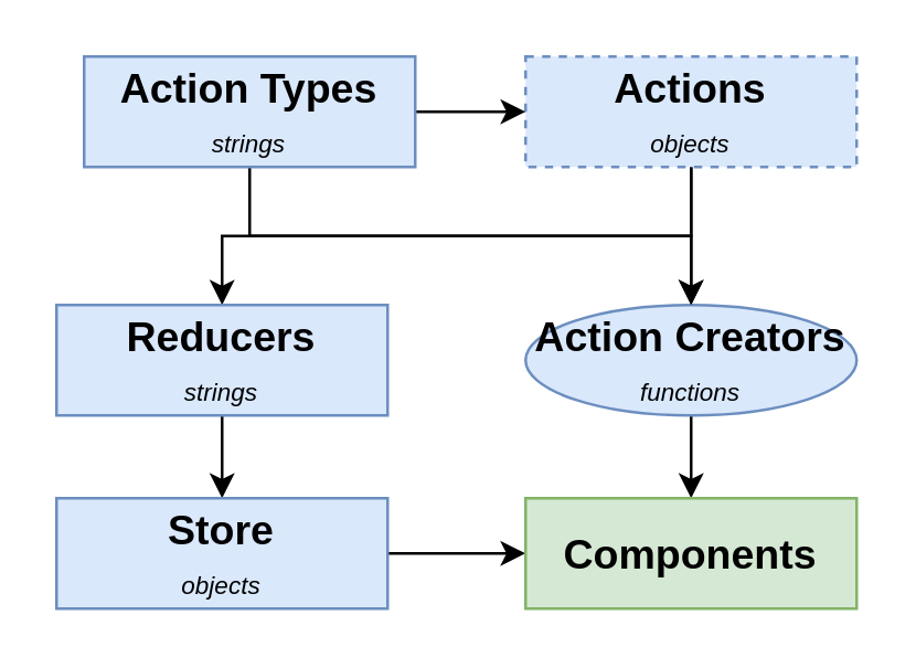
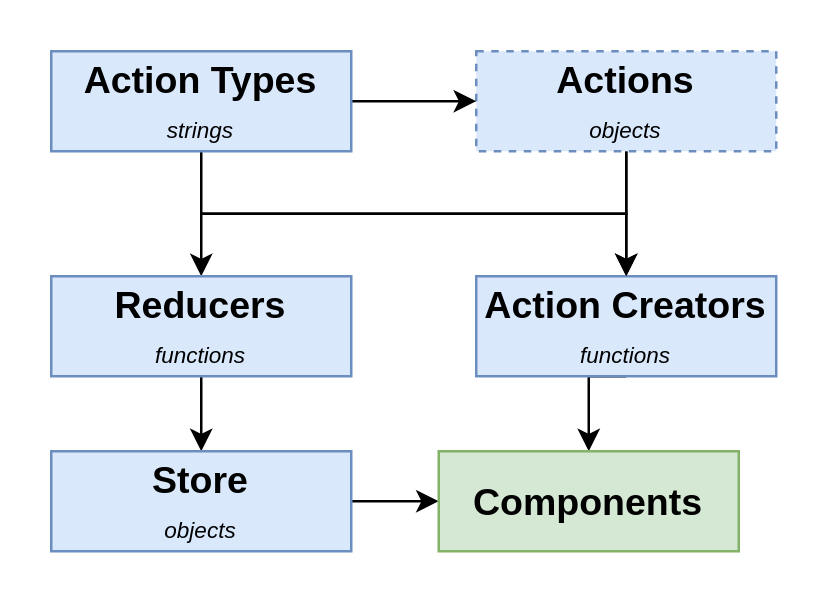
  <mxCell id="0" />
  <mxCell id="1" parent="0" />
  <mxCell id="2" style="edgeStyle=orthogonalEdgeStyle;rounded=0;orthogonalLoop=1;jettySize=auto;html=1;exitX=0.5;exitY=1;exitDx=0;exitDy=0;entryX=0.5;entryY=0;entryDx=0;entryDy=0;fontSize=15;" edge="1" parent="1" source="4" target="6"><mxGeometry relative="1" as="geometry" /></mxCell>
  <mxCell id="3" style="edgeStyle=orthogonalEdgeStyle;rounded=0;orthogonalLoop=1;jettySize=auto;html=1;exitX=0.5;exitY=1;exitDx=0;exitDy=0;fontSize=13;" edge="1" parent="1" source="4" target="11"><mxGeometry relative="1" as="geometry" /></mxCell>
  <mxCell id="4" value="Actions&lt;br&gt;&lt;span style=&quot;font-weight: normal&quot;&gt;&lt;i&gt;&lt;font style=&quot;font-size: 9px&quot;&gt;objects&lt;/font&gt;&lt;/i&gt;&lt;/span&gt;" style="rounded=0;whiteSpace=wrap;html=1;fillColor=#dae8fc;strokeColor=#6c8ebf;fontStyle=1;fontSize=15;dashed=1;" vertex="1" parent="1"><mxGeometry x="190" y="20" width="120" height="40" as="geometry" /></mxCell>
  <mxCell id="5" style="edgeStyle=orthogonalEdgeStyle;rounded=0;orthogonalLoop=1;jettySize=auto;html=1;exitX=0.5;exitY=1;exitDx=0;exitDy=0;entryX=0.5;entryY=0;entryDx=0;entryDy=0;fontSize=15;" edge="1" parent="1" source="6" target="14"><mxGeometry relative="1" as="geometry" /></mxCell>
- <mxCell id="6" value="Action Creators&lt;br&gt;&lt;span style=&quot;font-weight: normal&quot;&gt;&lt;i&gt;&lt;font style=&quot;font-size: 9px&quot;&gt;functions&lt;/font&gt;&lt;/i&gt;&lt;/span&gt;" style="ellipse;whiteSpace=wrap;html=1;fillColor=#dae8fc;strokeColor=#6c8ebf;fontStyle=1;fontSize=15;" vertex="1" parent="1"><mxGeometry x="190" y="110" width="120" height="40" as="geometry" /></mxCell>
+ <mxCell id="6" value="Action Creators&lt;br&gt;&lt;span style=&quot;font-weight: normal&quot;&gt;&lt;i&gt;&lt;font style=&quot;font-size: 9px&quot;&gt;functions&lt;/font&gt;&lt;/i&gt;&lt;/span&gt;" style="rounded=0;whiteSpace=wrap;html=1;fillColor=#dae8fc;strokeColor=#6c8ebf;fontStyle=1;fontSize=15;" vertex="1" parent="1"><mxGeometry x="190" y="110" width="120" height="40" as="geometry" /></mxCell>
  <mxCell id="7" style="edgeStyle=orthogonalEdgeStyle;rounded=0;orthogonalLoop=1;jettySize=auto;html=1;exitX=0.5;exitY=1;exitDx=0;exitDy=0;fontSize=13;" edge="1" parent="1" source="9" target="6"><mxGeometry relative="1" as="geometry" /></mxCell>
  <mxCell id="8" style="edgeStyle=orthogonalEdgeStyle;rounded=0;orthogonalLoop=1;jettySize=auto;html=1;exitX=1;exitY=0.5;exitDx=0;exitDy=0;fontSize=13;" edge="1" parent="1" source="9" target="4"><mxGeometry relative="1" as="geometry" /></mxCell>
- <mxCell id="9" value="Action Types&lt;br&gt;&lt;font style=&quot;font-size: 9px ; font-weight: normal&quot;&gt;&lt;i&gt;strings&lt;/i&gt;&lt;/font&gt;" style="rounded=0;whiteSpace=wrap;html=1;fillColor=#dae8fc;strokeColor=#6c8ebf;fontStyle=1;fontSize=15;" vertex="1" parent="1"><mxGeometry x="30" y="20" width="120" height="40" as="geometry" /></mxCell>
+ <mxCell id="9" value="Action Types&lt;br&gt;&lt;font style=&quot;font-size: 9px ; font-weight: normal&quot;&gt;&lt;i&gt;strings&lt;/i&gt;&lt;/font&gt;" style="rounded=0;whiteSpace=wrap;html=1;fillColor=#dae8fc;strokeColor=#6c8ebf;fontStyle=1;fontSize=15;" vertex="1" parent="1"><mxGeometry x="20" y="20" width="120" height="40" as="geometry" /></mxCell>
  <mxCell id="10" style="edgeStyle=orthogonalEdgeStyle;rounded=0;orthogonalLoop=1;jettySize=auto;html=1;exitX=0.5;exitY=1;exitDx=0;exitDy=0;entryX=0.5;entryY=0;entryDx=0;entryDy=0;fontSize=15;" edge="1" parent="1" source="11" target="13"><mxGeometry relative="1" as="geometry" /></mxCell>
- <mxCell id="11" value="Reducers&lt;br&gt;&lt;span style=&quot;font-weight: normal&quot;&gt;&lt;font style=&quot;font-size: 9px&quot;&gt;&lt;i&gt;strings&lt;/i&gt;&lt;/font&gt;&lt;/span&gt;" style="rounded=0;whiteSpace=wrap;html=1;fillColor=#dae8fc;strokeColor=#6c8ebf;fontStyle=1;fontSize=15;" vertex="1" parent="1"><mxGeometry x="20" y="110" width="120" height="40" as="geometry" /></mxCell>
+ <mxCell id="11" value="Reducers&lt;br&gt;&lt;span style=&quot;font-weight: normal&quot;&gt;&lt;font style=&quot;font-size: 9px&quot;&gt;&lt;i&gt;functions&lt;/i&gt;&lt;/font&gt;&lt;/span&gt;" style="rounded=0;whiteSpace=wrap;html=1;fillColor=#dae8fc;strokeColor=#6c8ebf;fontStyle=1;fontSize=15;" vertex="1" parent="1"><mxGeometry x="20" y="110" width="120" height="40" as="geometry" /></mxCell>
  <mxCell id="12" style="edgeStyle=orthogonalEdgeStyle;rounded=0;orthogonalLoop=1;jettySize=auto;html=1;exitX=1;exitY=0.5;exitDx=0;exitDy=0;fontSize=13;" edge="1" parent="1" source="13" target="14"><mxGeometry relative="1" as="geometry" /></mxCell>
  <mxCell id="13" value="Store&lt;br&gt;&lt;span style=&quot;font-weight: normal&quot;&gt;&lt;i&gt;&lt;font style=&quot;font-size: 9px&quot;&gt;objects&lt;/font&gt;&lt;/i&gt;&lt;/span&gt;" style="rounded=0;whiteSpace=wrap;html=1;fillColor=#dae8fc;strokeColor=#6c8ebf;fontStyle=1;fontSize=15;" vertex="1" parent="1"><mxGeometry x="20" y="180" width="120" height="40" as="geometry" /></mxCell>
- <mxCell id="14" value="Components" style="rounded=0;whiteSpace=wrap;html=1;fillColor=#d5e8d4;strokeColor=#82b366;fontStyle=1;fontSize=15;" vertex="1" parent="1"><mxGeometry x="190" y="180" width="120" height="40" as="geometry" /></mxCell>
+ <mxCell id="14" value="Components" style="rounded=0;whiteSpace=wrap;html=1;fillColor=#d5e8d4;strokeColor=#82b366;fontStyle=1;fontSize=15;" vertex="1" parent="1"><mxGeometry x="175" y="180" width="120" height="40" as="geometry" /></mxCell>
